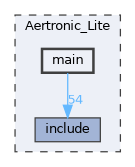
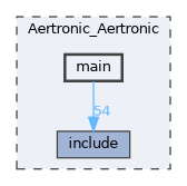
  digraph {
    compound=true
    node [color=grey25 fontname=Helvetica fontsize=10 shape=box]
    n1 [fillcolor="#a2b4d6" height=0.2 label=include style=filled width=0.4]
    n2 [fillcolor="#edf0f7" height=0.2 label=main style="filled,bold" width=0.4]
    subgraph cluster_1 {
      bgcolor="#edf0f7"
      fontname=Helvetica
      fontsize=10
-     label=Aertronic_Lite
+     label=Aertronic_Aertronic
      pencolor=grey25
      style="filled,dashed"
      n1
      n2
    }
    n2 -> n1 [color=steelblue1 fontcolor=steelblue1 fontname=Helvetica fontsize=10 headlabel=54 labeldistance=1.5 labelfontname=Helvetica labelfontsize=10]
  }
